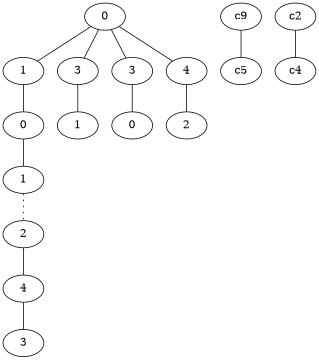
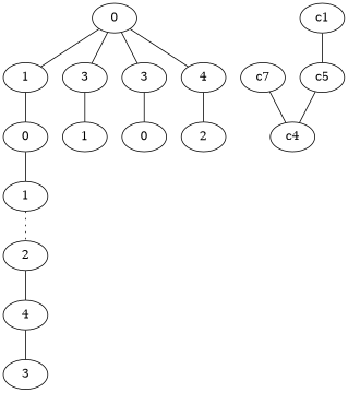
  graph {
    n1 [label=0]
    n2 [label=1]
    n3 [label=3]
    n4 [label=3]
    n5 [label=4]
    n6 [label=0]
    n7 [label=1]
    n8 [label=0]
    n9 [label=2]
    n10 [label=1]
    n11 [label=2]
    n12 [label=4]
    n13 [label=3]
    n14 [label=c5]
-   c1 [label=c9]
+   c1
    c4
-   c2
+   c2 [label=c7]
    n1 -- n2
    n1 -- n3
    n1 -- n4
    n1 -- n5
    n2 -- n6
    n3 -- n7
    n4 -- n8
    n5 -- n9
    n6 -- n10
    n10 -- n11 [style=dotted]
    n11 -- n12
    n12 -- n13
+   n14 -- c4
    c1 -- n14
    c2 -- c4
  }
